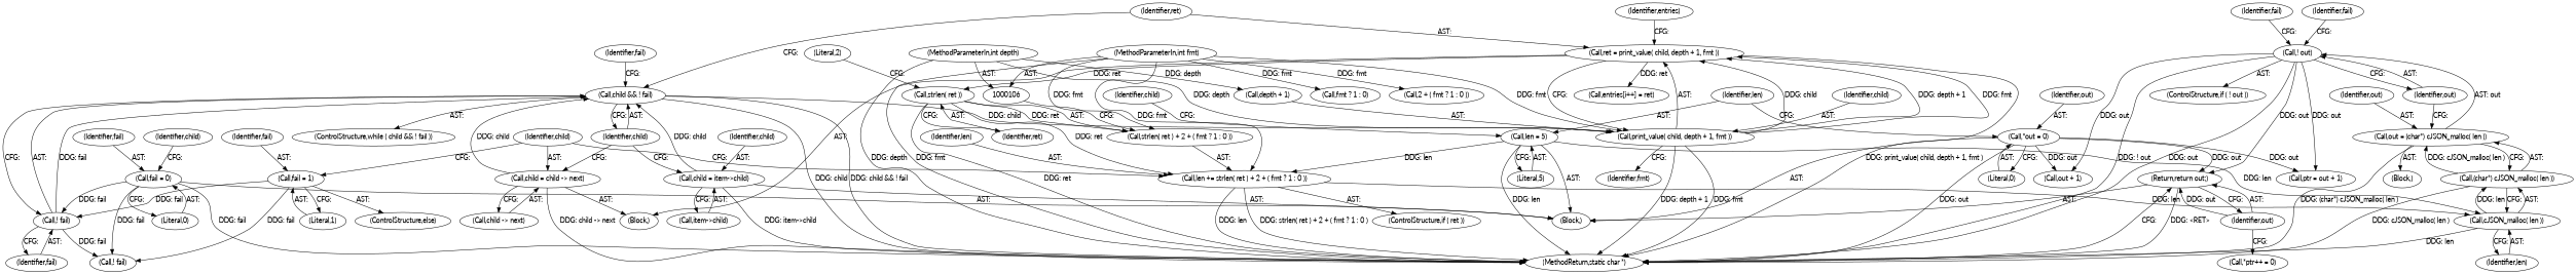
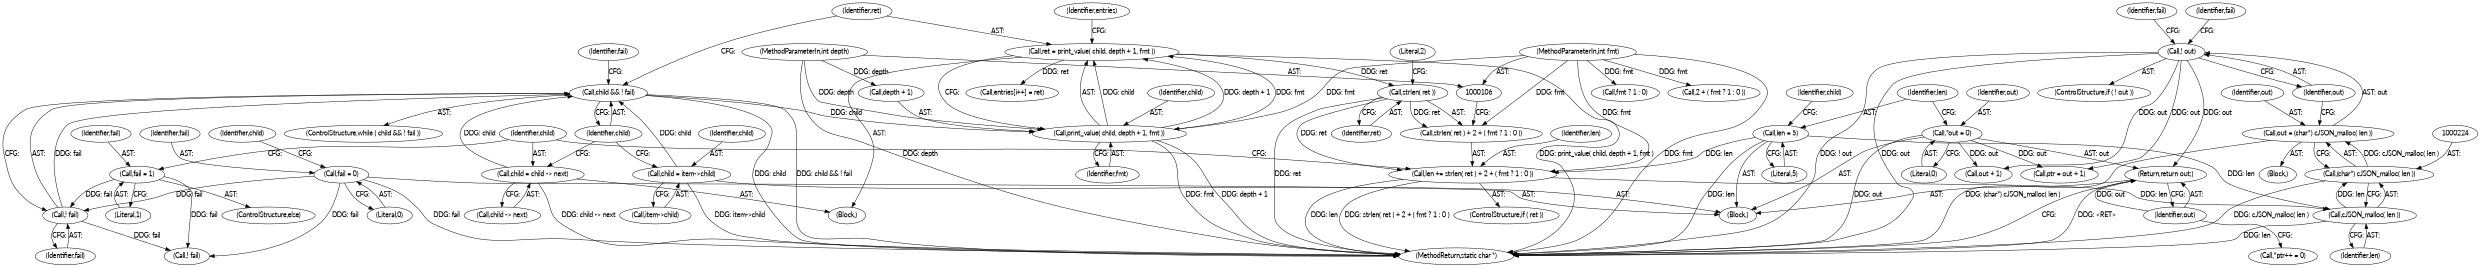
  digraph {
    fontname=Lato
    node [fontname=Lato]
    edge [fontname=Lato]
    n1 [label="(Return,return out;)"]
    n2 [label="(Identifier,out)"]
    n3 [label="(Block,)"]
    n4 [label="(MethodReturn,static char *)"]
    n5 [label="(Call,*ptr++ = 0)"]
    n6 [label="(Call,*out = 0)"]
    n7 [label="(Literal,0)"]
    n8 [label="(Call,out + 1)"]
    n9 [label="(Call,ptr = out + 1)"]
    n10 [label="(Call,! out)"]
    n11 [label="(ControlStructure,if ( ! out ))"]
    n12 [label="(Identifier,out)"]
    n13 [label="(Call,out = (char*) cJSON_malloc( len ))"]
    n14 [label="(Call,(char*) cJSON_malloc( len ))"]
    n15 [label="(Block,)"]
    n16 [label="(Call,cJSON_malloc( len ))"]
    n17 [label="(Identifier,len)"]
    n18 [label="(Call,len = 5)"]
    n19 [label="(Call,len += strlen( ret ) + 2 + ( fmt ? 1 : 0 ))"]
    n20 [label="(Literal,5)"]
    n21 [label="(ControlStructure,if ( ret ))"]
    n22 [label="(Call,strlen( ret ) + 2 + ( fmt ? 1 : 0 ))"]
    n23 [label="(Call,strlen( ret ))"]
    n24 [label="(Identifier,ret)"]
    n25 [label="(Call,ret = print_value( child, depth + 1, fmt ))"]
    n26 [label="(Call,print_value( child, depth + 1, fmt ))"]
    n27 [label="(Block,)"]
    n28 [label="(Call,entries[i++] = ret)"]
    n29 [label="(Identifier,fmt)"]
    n30 [label="(Call,child && ! fail)"]
    n31 [label="(Call,! fail)"]
    n32 [label="(Identifier,child)"]
    n33 [label="(ControlStructure,while ( child && ! fail ))"]
    n34 [label="(Identifier,fail)"]
    n35 [label="(Call,! fail)"]
    n36 [label="(Call,child = child -> next)"]
    n37 [label="(Call,child = item->child)"]
    n38 [label="(Call,child -> next)"]
    n39 [label="(Call,item->child)"]
    n40 [label="(Call,fail = 1)"]
    n41 [label="(ControlStructure,else)"]
    n42 [label="(Literal,1)"]
    n43 [label="(Call,fail = 0)"]
    n44 [label="(Literal,0)"]
    n45 [label="(MethodParameterIn,int depth)"]
    n46 [label="(Call,depth + 1)"]
    1000106
    n48 [label="(MethodParameterIn,int fmt)"]
    n49 [label="(Call,fmt ? 1 : 0)"]
    n50 [label="(Call,2 + ( fmt ? 1 : 0 ))"]
    n51 [label="(Identifier,fail)"]
    n52 [label="(Identifier,child)"]
    n53 [label="(Identifier,out)"]
    n54 [label="(Identifier,fail)"]
    n55 [label="(Identifier,fail)"]
    n56 [label="(Identifier,child)"]
    n57 [label="(Identifier,len)"]
    n58 [label="(Identifier,fail)"]
    n59 [label="(Identifier,fail)"]
    n60 [label="(Identifier,len)"]
    n61 [label="(Identifier,child)"]
    n62 [label="(Identifier,child)"]
    n63 [label="(Identifier,ret)"]
    n64 [label="(Literal,2)"]
    n65 [label="(Identifier,child)"]
    n66 [label="(Identifier,entries)"]
    n67 [label="(Identifier,out)"]
+   1000224
    n1 -> n2 [label="CFG: "]
    n1 -> n3 [label="AST: "]
    n1 -> n4 [label="DDG: <RET>"]
    n2 -> n1 [label="AST: "]
    n2 -> n1 [label="DDG: out"]
    n2 -> n5 [label="CFG: "]
    n4 -> n1 [label="CFG: "]
-   n6 -> n1 [label="DDG: out"]
+   n6 -> n1 [label="AST: out"]
    n6 -> n3 [label="AST: "]
    n6 -> n4 [label="DDG: out"]
    n6 -> n7 [label="CFG: "]
    n6 -> n8 [label="DDG: out"]
    n6 -> n9 [label="DDG: out"]
    n7 -> n6 [label="AST: "]
    n10 -> n1 [label="DDG: out"]
    n10 -> n4 [label="DDG: ! out"]
    n10 -> n4 [label="DDG: out"]
    n10 -> n8 [label="DDG: out"]
    n10 -> n9 [label="DDG: out"]
    n10 -> n11 [label="AST: "]
    n10 -> n12 [label="CFG: "]
    n12 -> n10 [label="AST: "]
    n12 -> n13 [label="CFG: "]
    n13 -> n4 [label="DDG: (char*) cJSON_malloc( len )"]
    n13 -> n10 [label="AST: out"]
    n13 -> n14 [label="CFG: "]
    n13 -> n15 [label="AST: "]
    n14 -> n4 [label="DDG: cJSON_malloc( len )"]
    n14 -> n13 [label="AST: "]
    n14 -> n13 [label="DDG: cJSON_malloc( len )"]
    n14 -> n16 [label="CFG: "]
    n16 -> n4 [label="DDG: len"]
    n16 -> n14 [label="AST: "]
    n16 -> n14 [label="DDG: len"]
    n16 -> n17 [label="CFG: "]
    n17 -> n16 [label="AST: "]
    n18 -> n3 [label="AST: "]
    n18 -> n4 [label="DDG: len"]
    n18 -> n16 [label="DDG: len"]
    n18 -> n19 [label="DDG: len"]
    n18 -> n20 [label="CFG: "]
    n19 -> n4 [label="DDG: strlen( ret ) + 2 + ( fmt ? 1 : 0 )"]
    n19 -> n4 [label="DDG: len"]
    n19 -> n16 [label="DDG: len"]
    n19 -> n21 [label="AST: "]
    n20 -> n18 [label="AST: "]
    n22 -> n19 [label="AST: "]
    n23 -> n4 [label="DDG: ret"]
    n23 -> n19 [label="DDG: ret"]
    n23 -> n22 [label="AST: "]
    n23 -> n22 [label="DDG: ret"]
    n23 -> n24 [label="CFG: "]
    n24 -> n23 [label="AST: "]
    n25 -> n4 [label="DDG: print_value( child, depth + 1, fmt )"]
    n25 -> n23 [label="DDG: ret"]
    n25 -> n26 [label="CFG: "]
    n25 -> n27 [label="AST: "]
    n25 -> n28 [label="DDG: ret"]
    n26 -> n4 [label="DDG: depth + 1"]
    n26 -> n4 [label="DDG: fmt"]
    n26 -> n25 [label="AST: "]
    n26 -> n25 [label="DDG: child"]
    n26 -> n25 [label="DDG: depth + 1"]
    n26 -> n25 [label="DDG: fmt"]
    n26 -> n29 [label="CFG: "]
+   n29 -> n26 [label="AST: "]
    n30 -> n4 [label="DDG: child && ! fail"]
    n30 -> n4 [label="DDG: child"]
    n30 -> n26 [label="DDG: child"]
    n30 -> n31 [label="CFG: "]
    n30 -> n32 [label="CFG: "]
    n30 -> n33 [label="AST: "]
    n31 -> n30 [label="AST: "]
    n31 -> n30 [label="DDG: fail"]
    n31 -> n34 [label="CFG: "]
    n31 -> n35 [label="DDG: fail"]
    n32 -> n30 [label="AST: "]
    n32 -> n36 [label="CFG: "]
    n32 -> n37 [label="CFG: "]
    n34 -> n31 [label="AST: "]
    n36 -> n4 [label="DDG: child -> next"]
    n36 -> n27 [label="AST: "]
    n36 -> n30 [label="DDG: child"]
    n36 -> n38 [label="CFG: "]
    n37 -> n3 [label="AST: "]
    n37 -> n4 [label="DDG: item->child"]
    n37 -> n30 [label="DDG: child"]
    n37 -> n39 [label="CFG: "]
    n38 -> n36 [label="AST: "]
    n39 -> n37 [label="AST: "]
    n40 -> n31 [label="DDG: fail"]
    n40 -> n35 [label="DDG: fail"]
    n40 -> n41 [label="AST: "]
    n40 -> n42 [label="CFG: "]
    n42 -> n40 [label="AST: "]
    n43 -> n3 [label="AST: "]
    n43 -> n4 [label="DDG: fail"]
    n43 -> n31 [label="DDG: fail"]
    n43 -> n35 [label="DDG: fail"]
    n43 -> n44 [label="CFG: "]
    n44 -> n43 [label="AST: "]
    n45 -> n4 [label="DDG: depth"]
    n45 -> n26 [label="DDG: depth"]
    n45 -> n46 [label="DDG: depth"]
    n45 -> 1000106 [label="AST: "]
    n46 -> n26 [label="AST: "]
    1000106 -> n22 [label="CFG: "]
    n48 -> n4 [label="DDG: fmt"]
    n48 -> n19 [label="DDG: fmt"]
    n48 -> n22 [label="DDG: fmt"]
    n48 -> n26 [label="DDG: fmt"]
    n48 -> 1000106 [label="AST: "]
    n48 -> n49 [label="DDG: fmt"]
    n48 -> n50 [label="DDG: fmt"]
    n51 -> n43 [label="AST: "]
    n52 -> n18 [label="CFG: "]
    n53 -> n6 [label="AST: "]
    n54 -> n10 [label="CFG: "]
    n55 -> n10 [label="CFG: "]
    n56 -> n37 [label="AST: "]
    n57 -> n19 [label="AST: "]
    n58 -> n30 [label="CFG: "]
    n59 -> n40 [label="AST: "]
    n60 -> n6 [label="CFG: "]
    n60 -> n18 [label="AST: "]
    n61 -> n26 [label="AST: "]
    n62 -> n19 [label="CFG: "]
    n62 -> n36 [label="AST: "]
    n62 -> n40 [label="CFG: "]
    n63 -> n25 [label="AST: "]
    n63 -> n30 [label="CFG: "]
    n64 -> n23 [label="CFG: "]
    n65 -> n43 [label="CFG: "]
    n66 -> n25 [label="CFG: "]
    n67 -> n13 [label="AST: "]
+   1000224 -> n14 [label="AST: "]
  }
